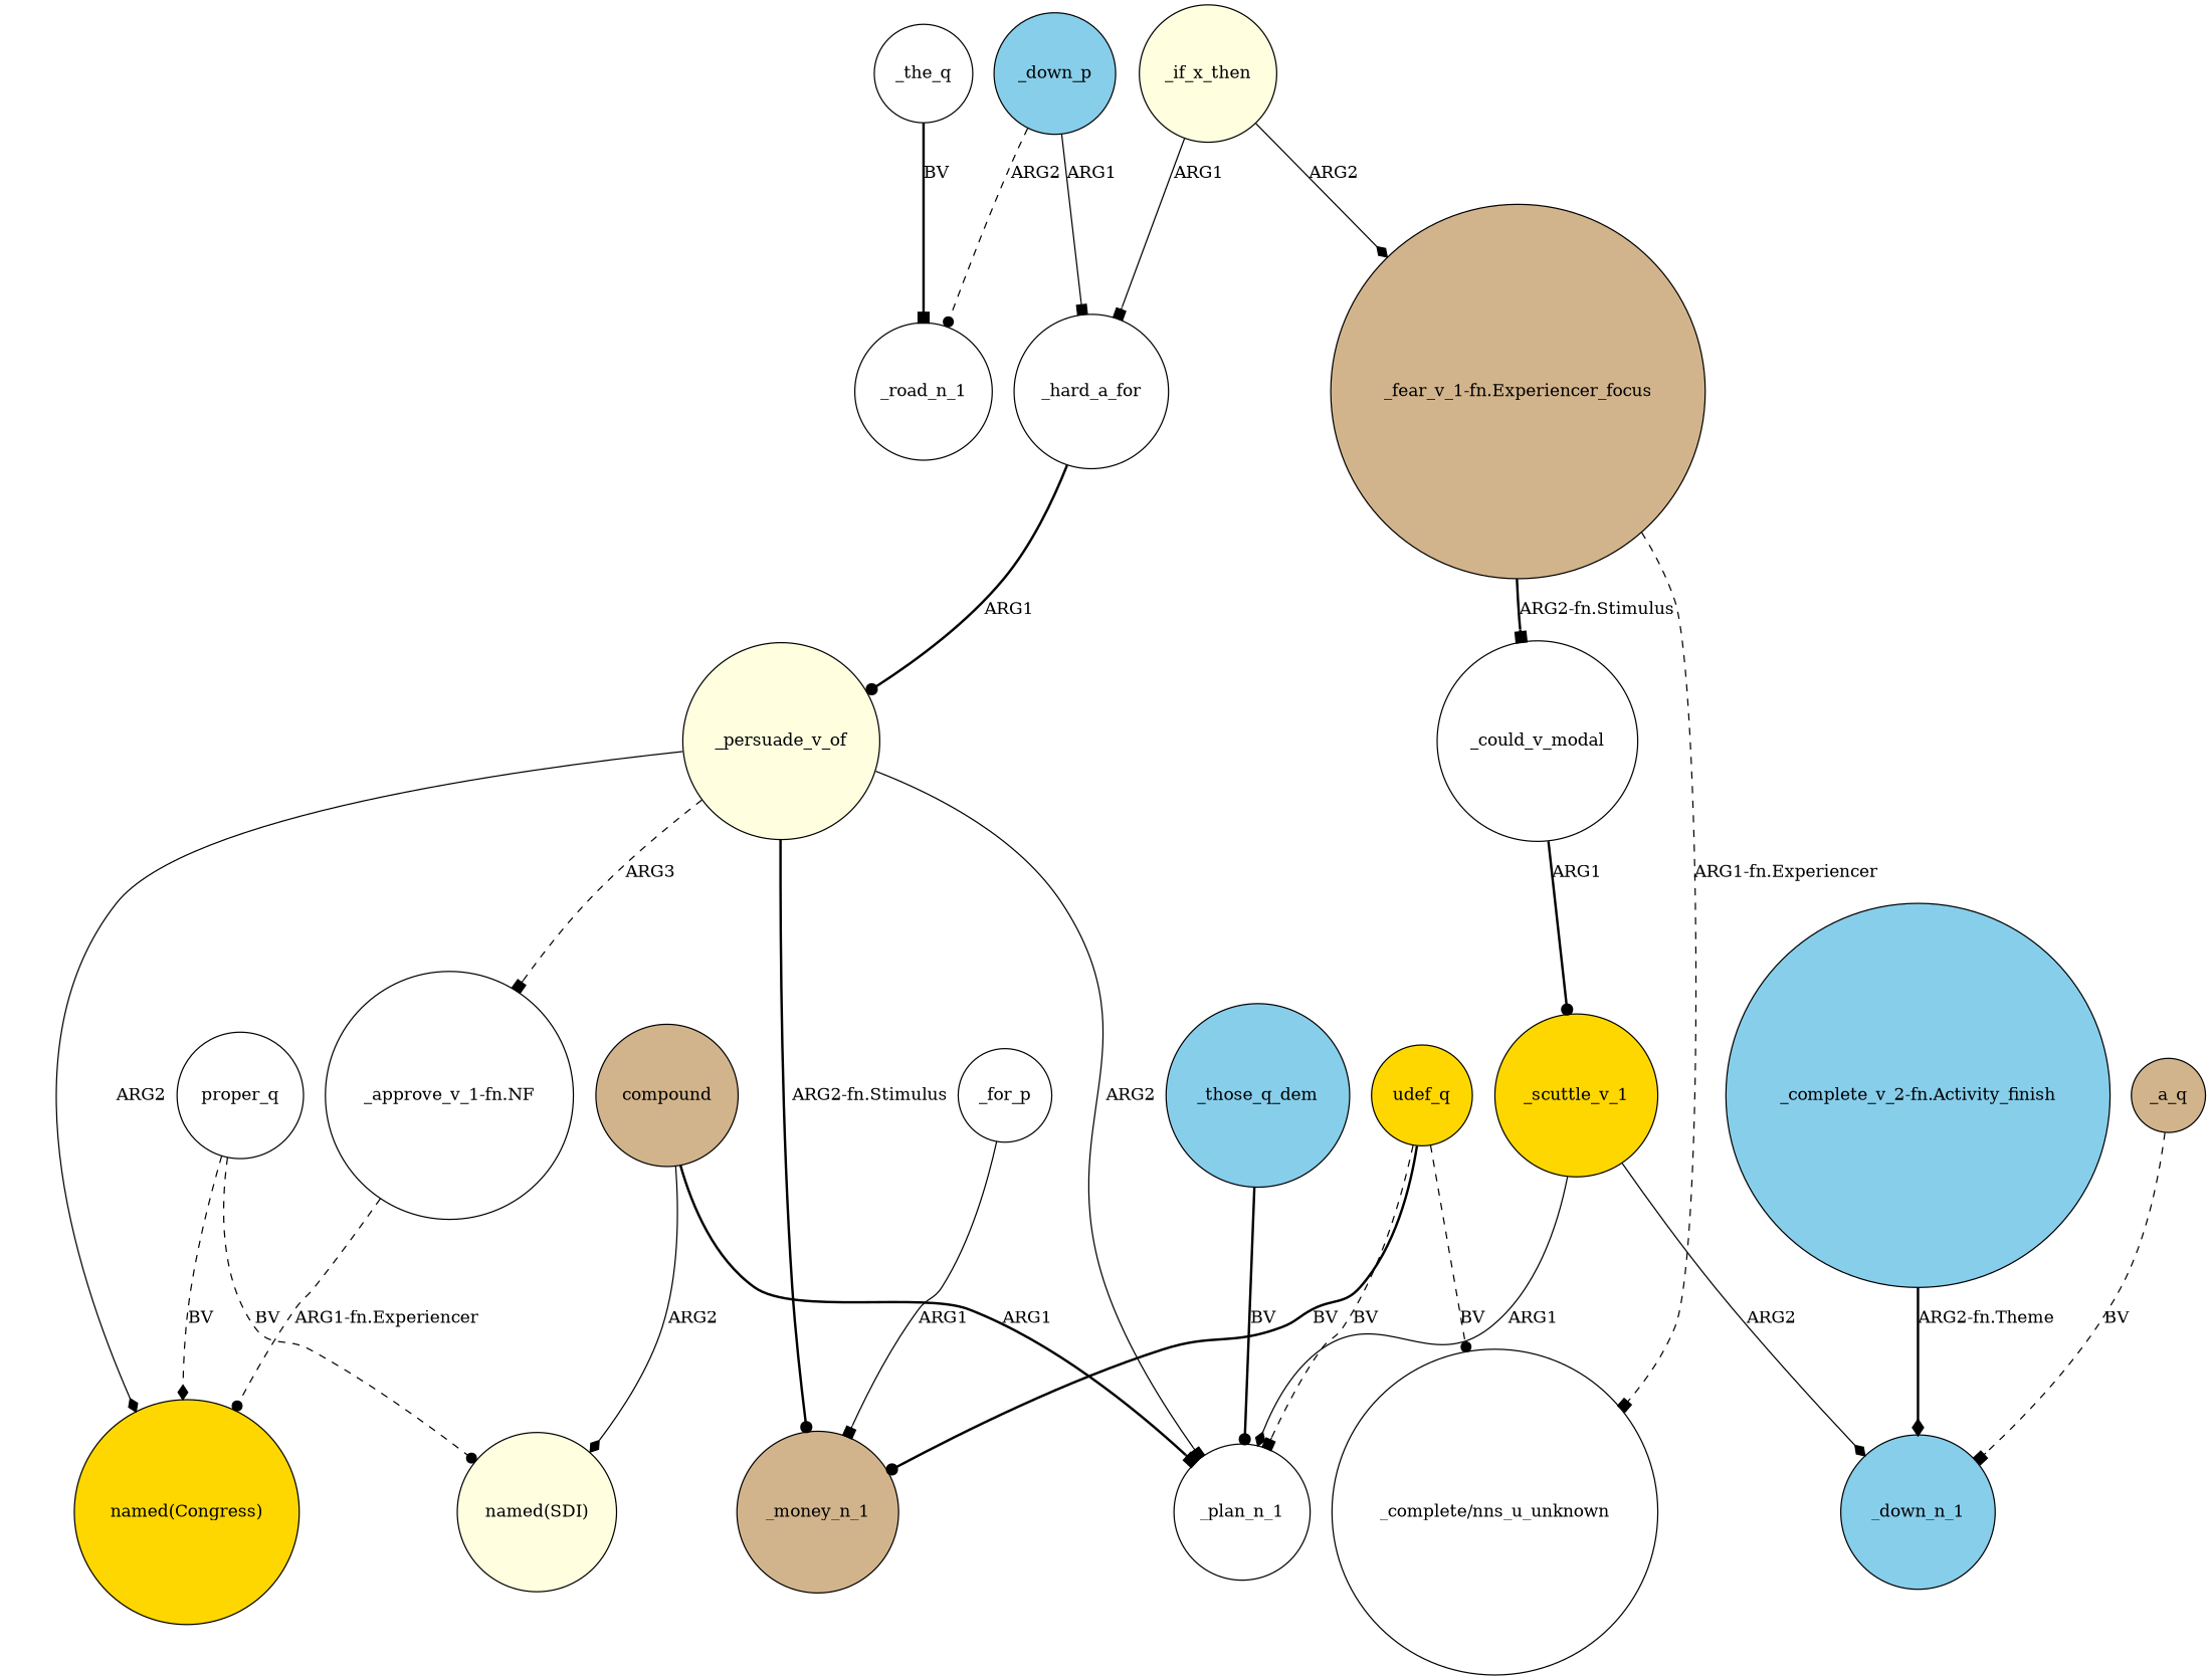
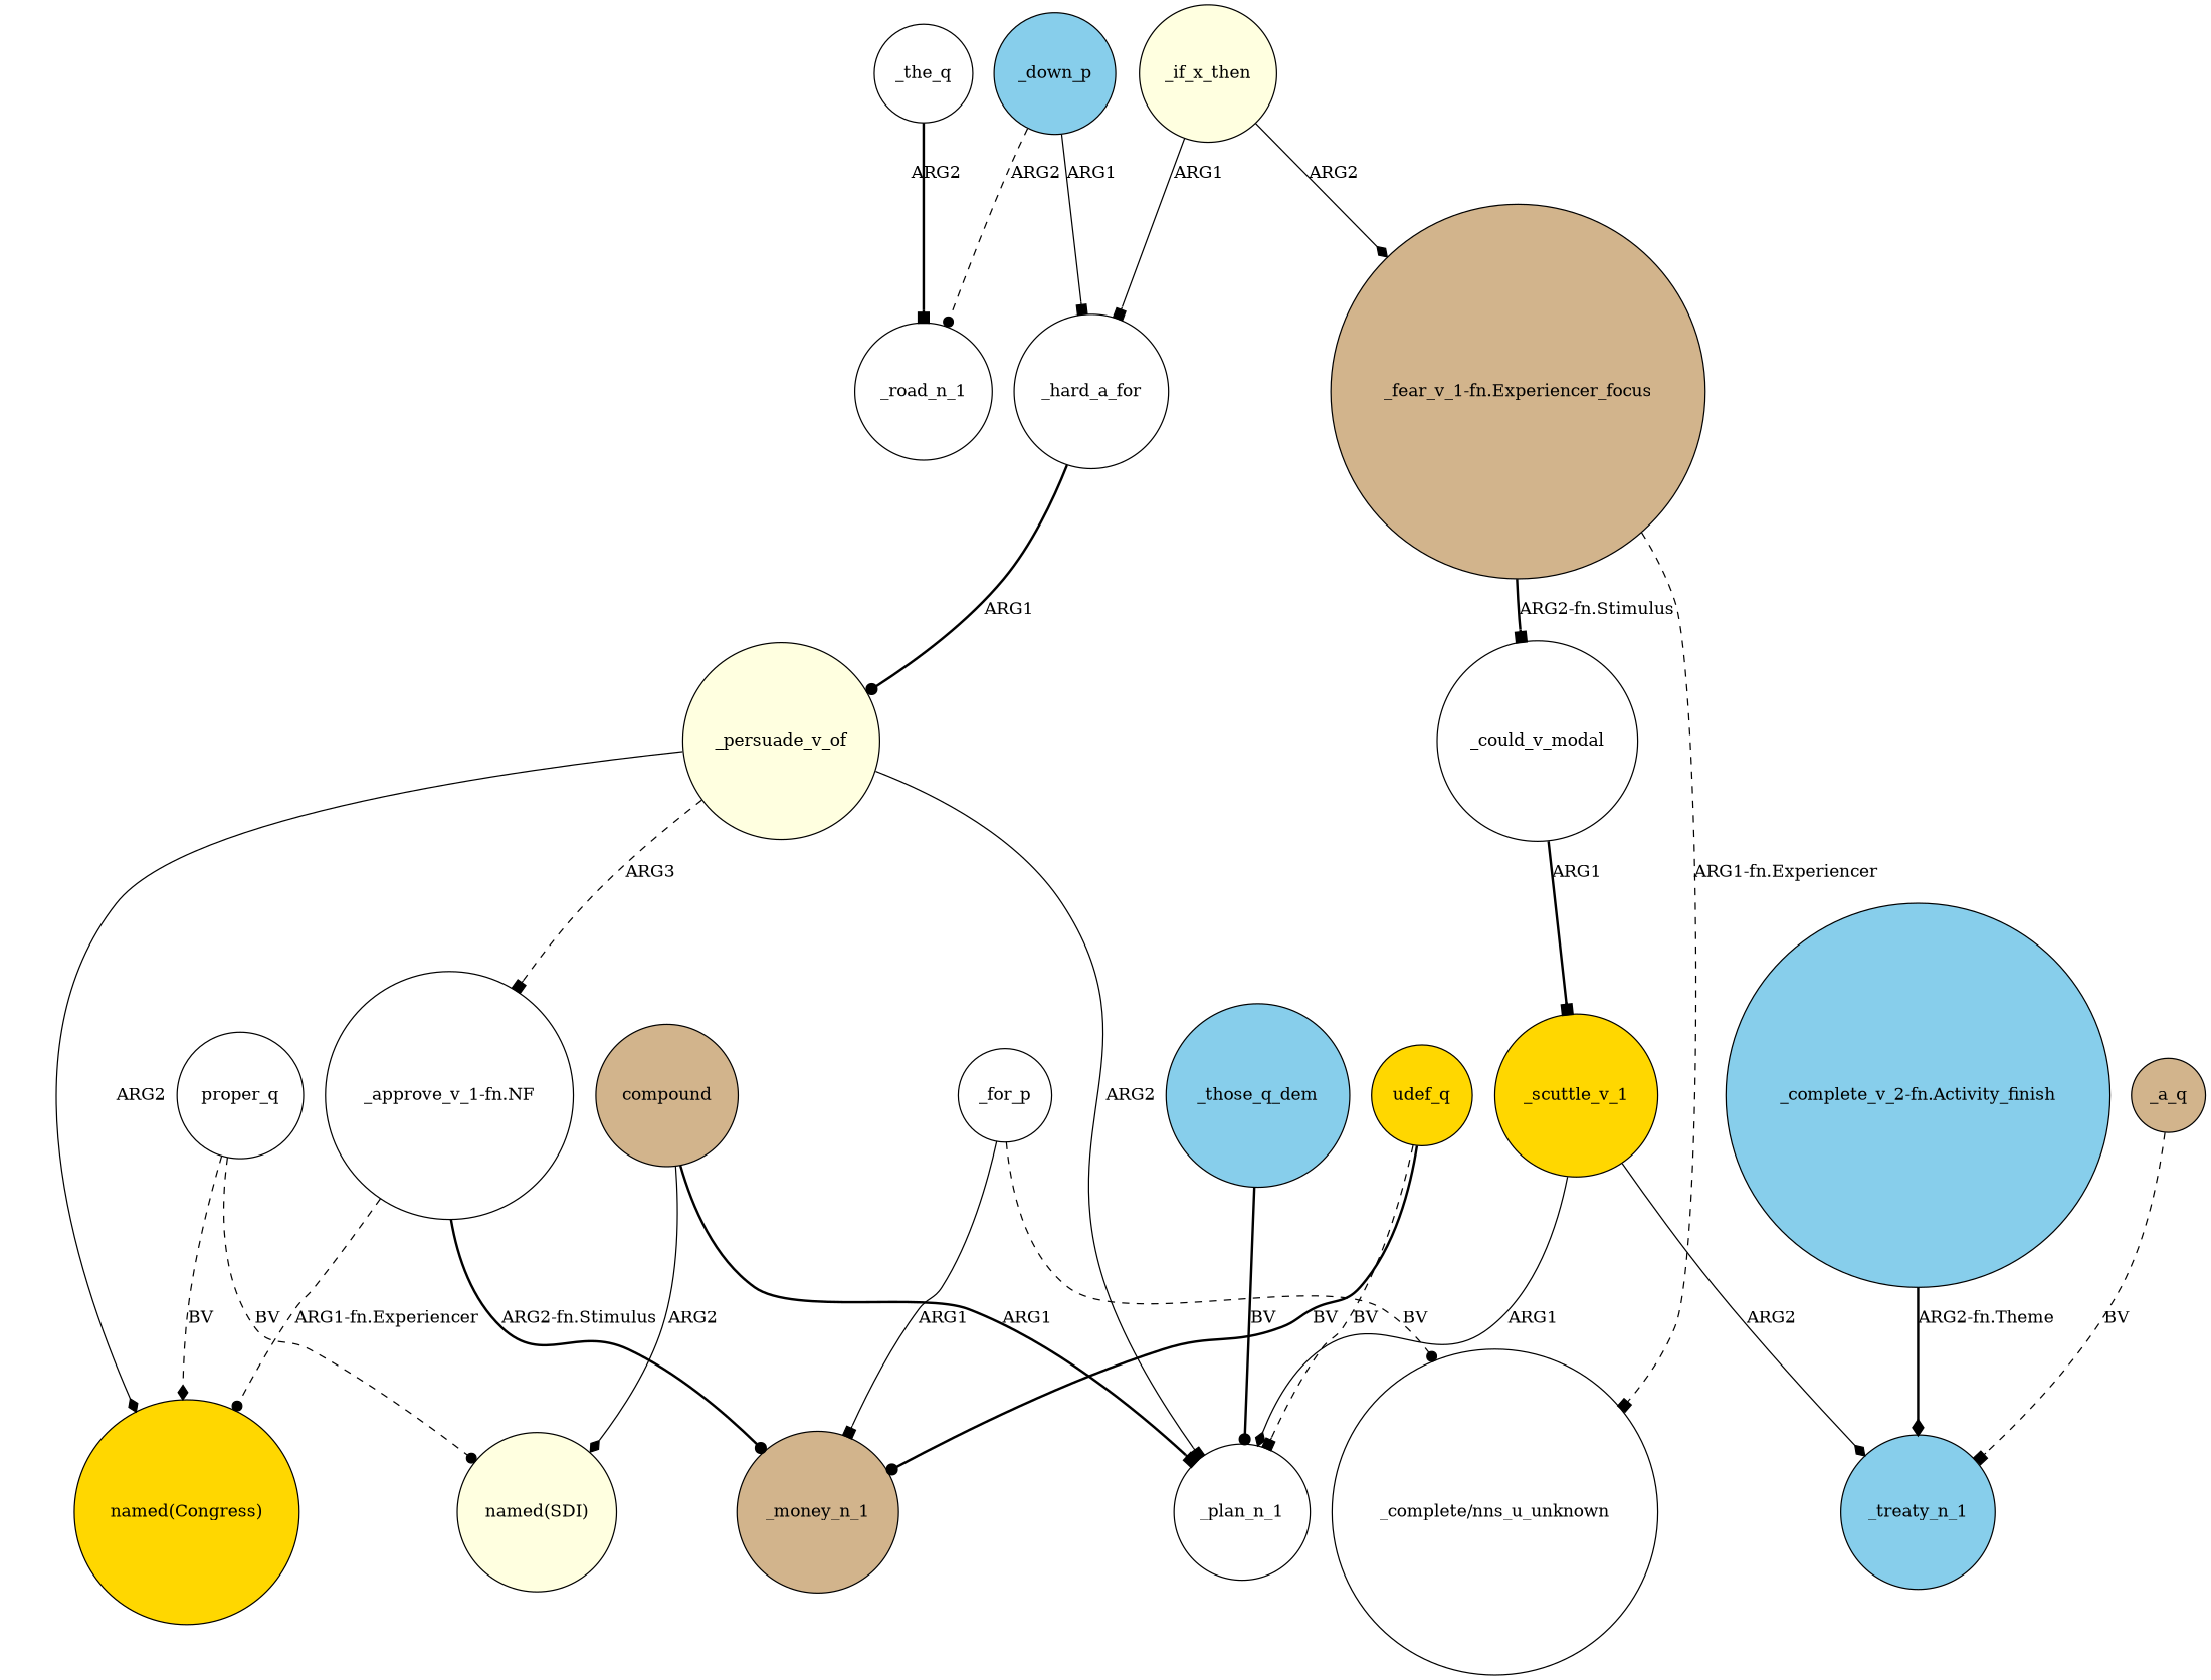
  digraph {
    node [fillcolor=white shape=circle style=filled]
    edge [arrowhead=box style=dashed]
    _down_p [fillcolor=skyblue]
    _road_n_1
    _hard_a_for
    _persuade_v_of [fillcolor=lightyellow]
    udef_q [fillcolor=gold]
    _money_n_1 [fillcolor=tan]
    n7 [label="_complete/nns_u_unknown"]
    _plan_n_1
    "_fear_v_1-fn.Experiencer_focus" [fillcolor=tan]
    _could_v_modal
    _scuttle_v_1 [fillcolor=gold]
    _if_x_then [fillcolor=lightyellow]
    "named(Congress)" [fillcolor=gold]
    "_approve_v_1-fn.NF"
    compound [fillcolor=tan]
    "named(SDI)" [fillcolor=lightyellow]
    _for_p
    proper_q
-   _treaty_n_1 [fillcolor=skyblue label=_down_n_1]
+   _treaty_n_1 [fillcolor=skyblue]
    "_complete_v_2-fn.Activity_finish" [fillcolor=skyblue]
    _those_q_dem [fillcolor=skyblue]
    _the_q
    _a_q [fillcolor=tan]
    _down_p -> _road_n_1 [arrowhead=dot label=ARG2]
    _down_p -> _hard_a_for [label=ARG1 style=solid]
    _hard_a_for -> _persuade_v_of [arrowhead=dot label=ARG1 style=bold]
    _persuade_v_of -> _plan_n_1 [label=ARG2 style=solid]
    _persuade_v_of -> "named(Congress)" [arrowhead=diamond label=ARG2 style=solid]
    _persuade_v_of -> "_approve_v_1-fn.NF" [label=ARG3]
    udef_q -> _money_n_1 [arrowhead=dot label=BV style=bold]
-   udef_q -> n7 [arrowhead=dot label=BV]
+   _for_p -> n7 [arrowhead=dot label=BV]
    udef_q -> _plan_n_1 [label=BV]
    "_fear_v_1-fn.Experiencer_focus" -> n7 [label="ARG1-fn.Experiencer"]
    "_fear_v_1-fn.Experiencer_focus" -> _could_v_modal [label="ARG2-fn.Stimulus" style=bold]
-   _could_v_modal -> _scuttle_v_1 [arrowhead=dot label=ARG1 style=bold]
+   _could_v_modal -> _scuttle_v_1 [label=ARG1 style=bold]
    _scuttle_v_1 -> _plan_n_1 [arrowhead=diamond label=ARG1 style=solid]
    _scuttle_v_1 -> _treaty_n_1 [arrowhead=diamond label=ARG2 style=solid]
    _if_x_then -> _hard_a_for [label=ARG1 style=solid]
    _if_x_then -> "_fear_v_1-fn.Experiencer_focus" [arrowhead=diamond label=ARG2 style=solid]
-   _persuade_v_of -> _money_n_1 [arrowhead=dot label="ARG2-fn.Stimulus" style=bold]
+   "_approve_v_1-fn.NF" -> _money_n_1 [arrowhead=dot label="ARG2-fn.Stimulus" style=bold]
    "_approve_v_1-fn.NF" -> "named(Congress)" [arrowhead=dot label="ARG1-fn.Experiencer"]
    compound -> _plan_n_1 [label=ARG1 style=bold]
    compound -> "named(SDI)" [arrowhead=diamond label=ARG2 style=solid]
    _for_p -> _money_n_1 [label=ARG1 style=solid]
    proper_q -> "named(Congress)" [arrowhead=diamond label=BV]
    proper_q -> "named(SDI)" [arrowhead=dot label=BV]
    "_complete_v_2-fn.Activity_finish" -> _treaty_n_1 [arrowhead=diamond label="ARG2-fn.Theme" style=bold]
    _those_q_dem -> _plan_n_1 [arrowhead=dot label=BV style=bold]
-   _the_q -> _road_n_1 [label=BV style=bold]
+   _the_q -> _road_n_1 [label=ARG2 style=bold]
    _a_q -> _treaty_n_1 [label=BV]
  }
